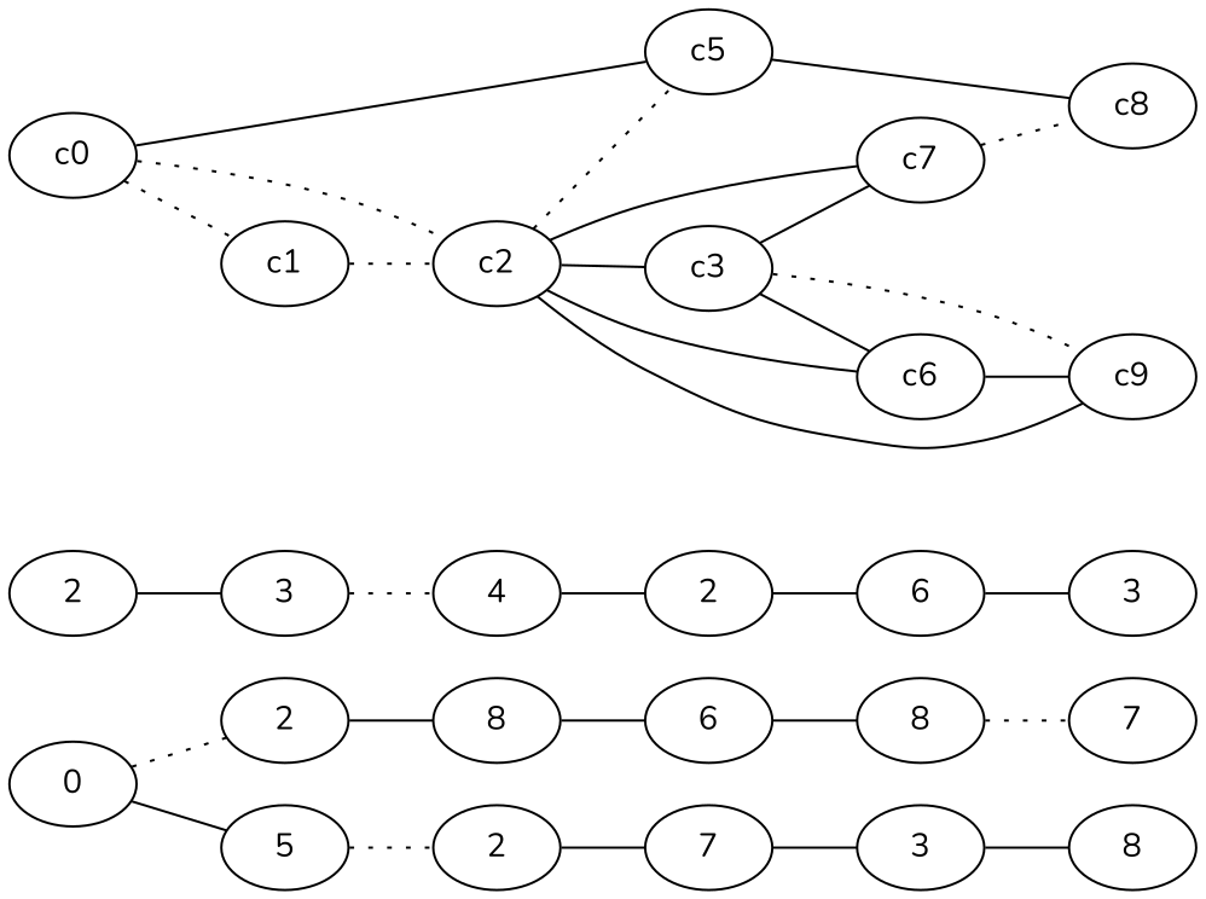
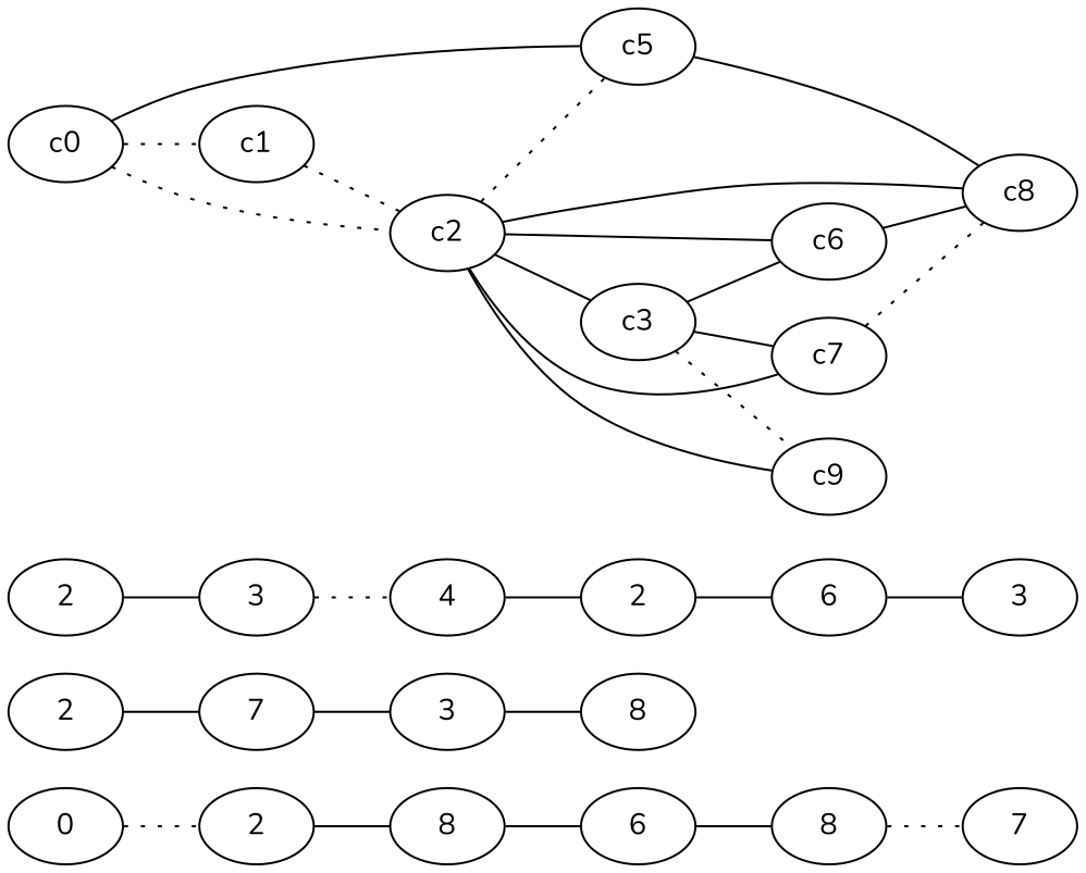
  graph {
    fontname=Nunito
    rankdir=LR
    node [fontname=Nunito]
    edge [fontname=Nunito]
    n1 [label=0]
    n2 [label=2]
-   n3 [label=5]
    n4 [label=8]
    n5 [label=2]
    n6 [label=2]
    n7 [label=3]
    n8 [label=4]
    n9 [label=2]
    n10 [label=6]
    n11 [label=3]
    n12 [label=6]
    n13 [label=8]
    n14 [label=7]
    n15 [label=7]
    n16 [label=3]
    n17 [label=8]
    c0
    c1
    c2
    c5
    c3
    n23 [label=c9]
    c6
    c7
    c8
    n1 -- n2 [style=dotted]
-   n1 -- n3
    n2 -- n4
-   n3 -- n5 [style=dotted]
    n4 -- n12
    n5 -- n15
    n6 -- n7
    n7 -- n8 [style=dotted]
    n8 -- n9
    n9 -- n10
    n10 -- n11
    n12 -- n13
    n13 -- n14 [style=dotted]
    n15 -- n16
    n16 -- n17
    c0 -- c1 [style=dotted]
    c0 -- c2 [style=dotted]
    c0 -- c5
    c1 -- c2 [style=dotted]
    c2 -- c5 [style=dotted]
    c2 -- c3
    c2 -- n23
    c2 -- c6
    c2 -- c7
+   c2 -- c8
    c5 -- c8
    c3 -- n23 [style=dotted]
    c3 -- c6
    c3 -- c7
-   c6 -- n23
+   c6 -- c8
    c7 -- c8 [style=dotted]
  }
